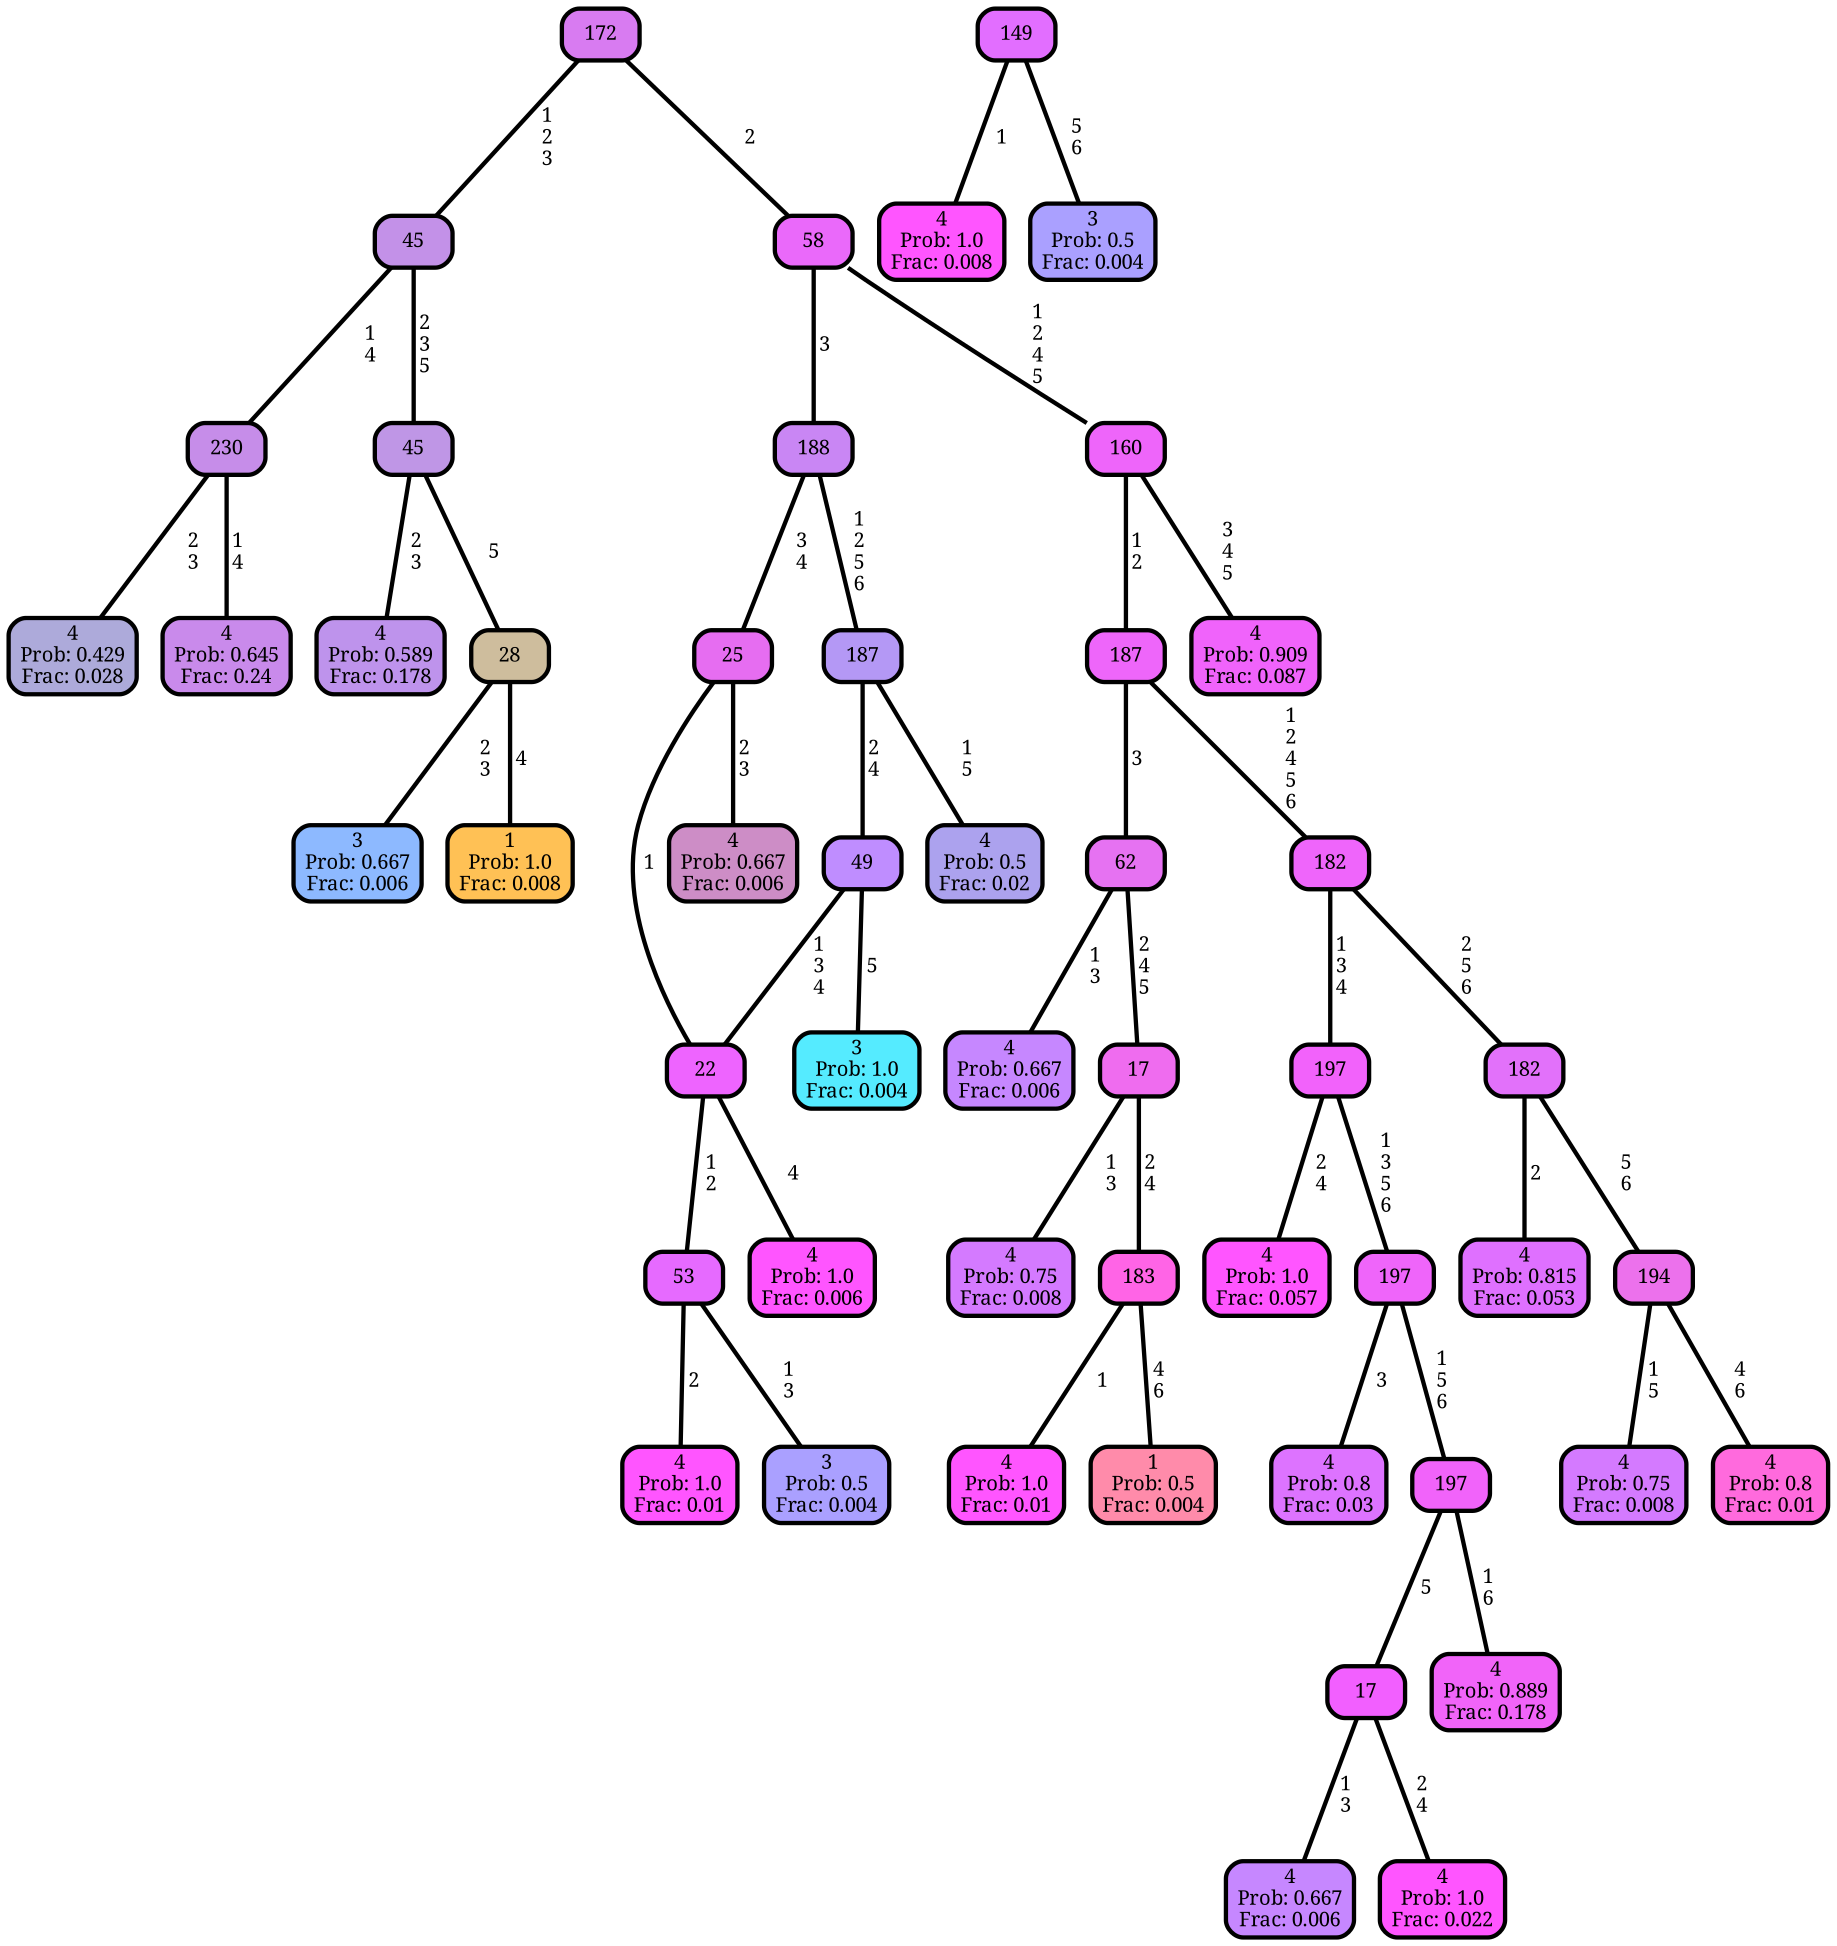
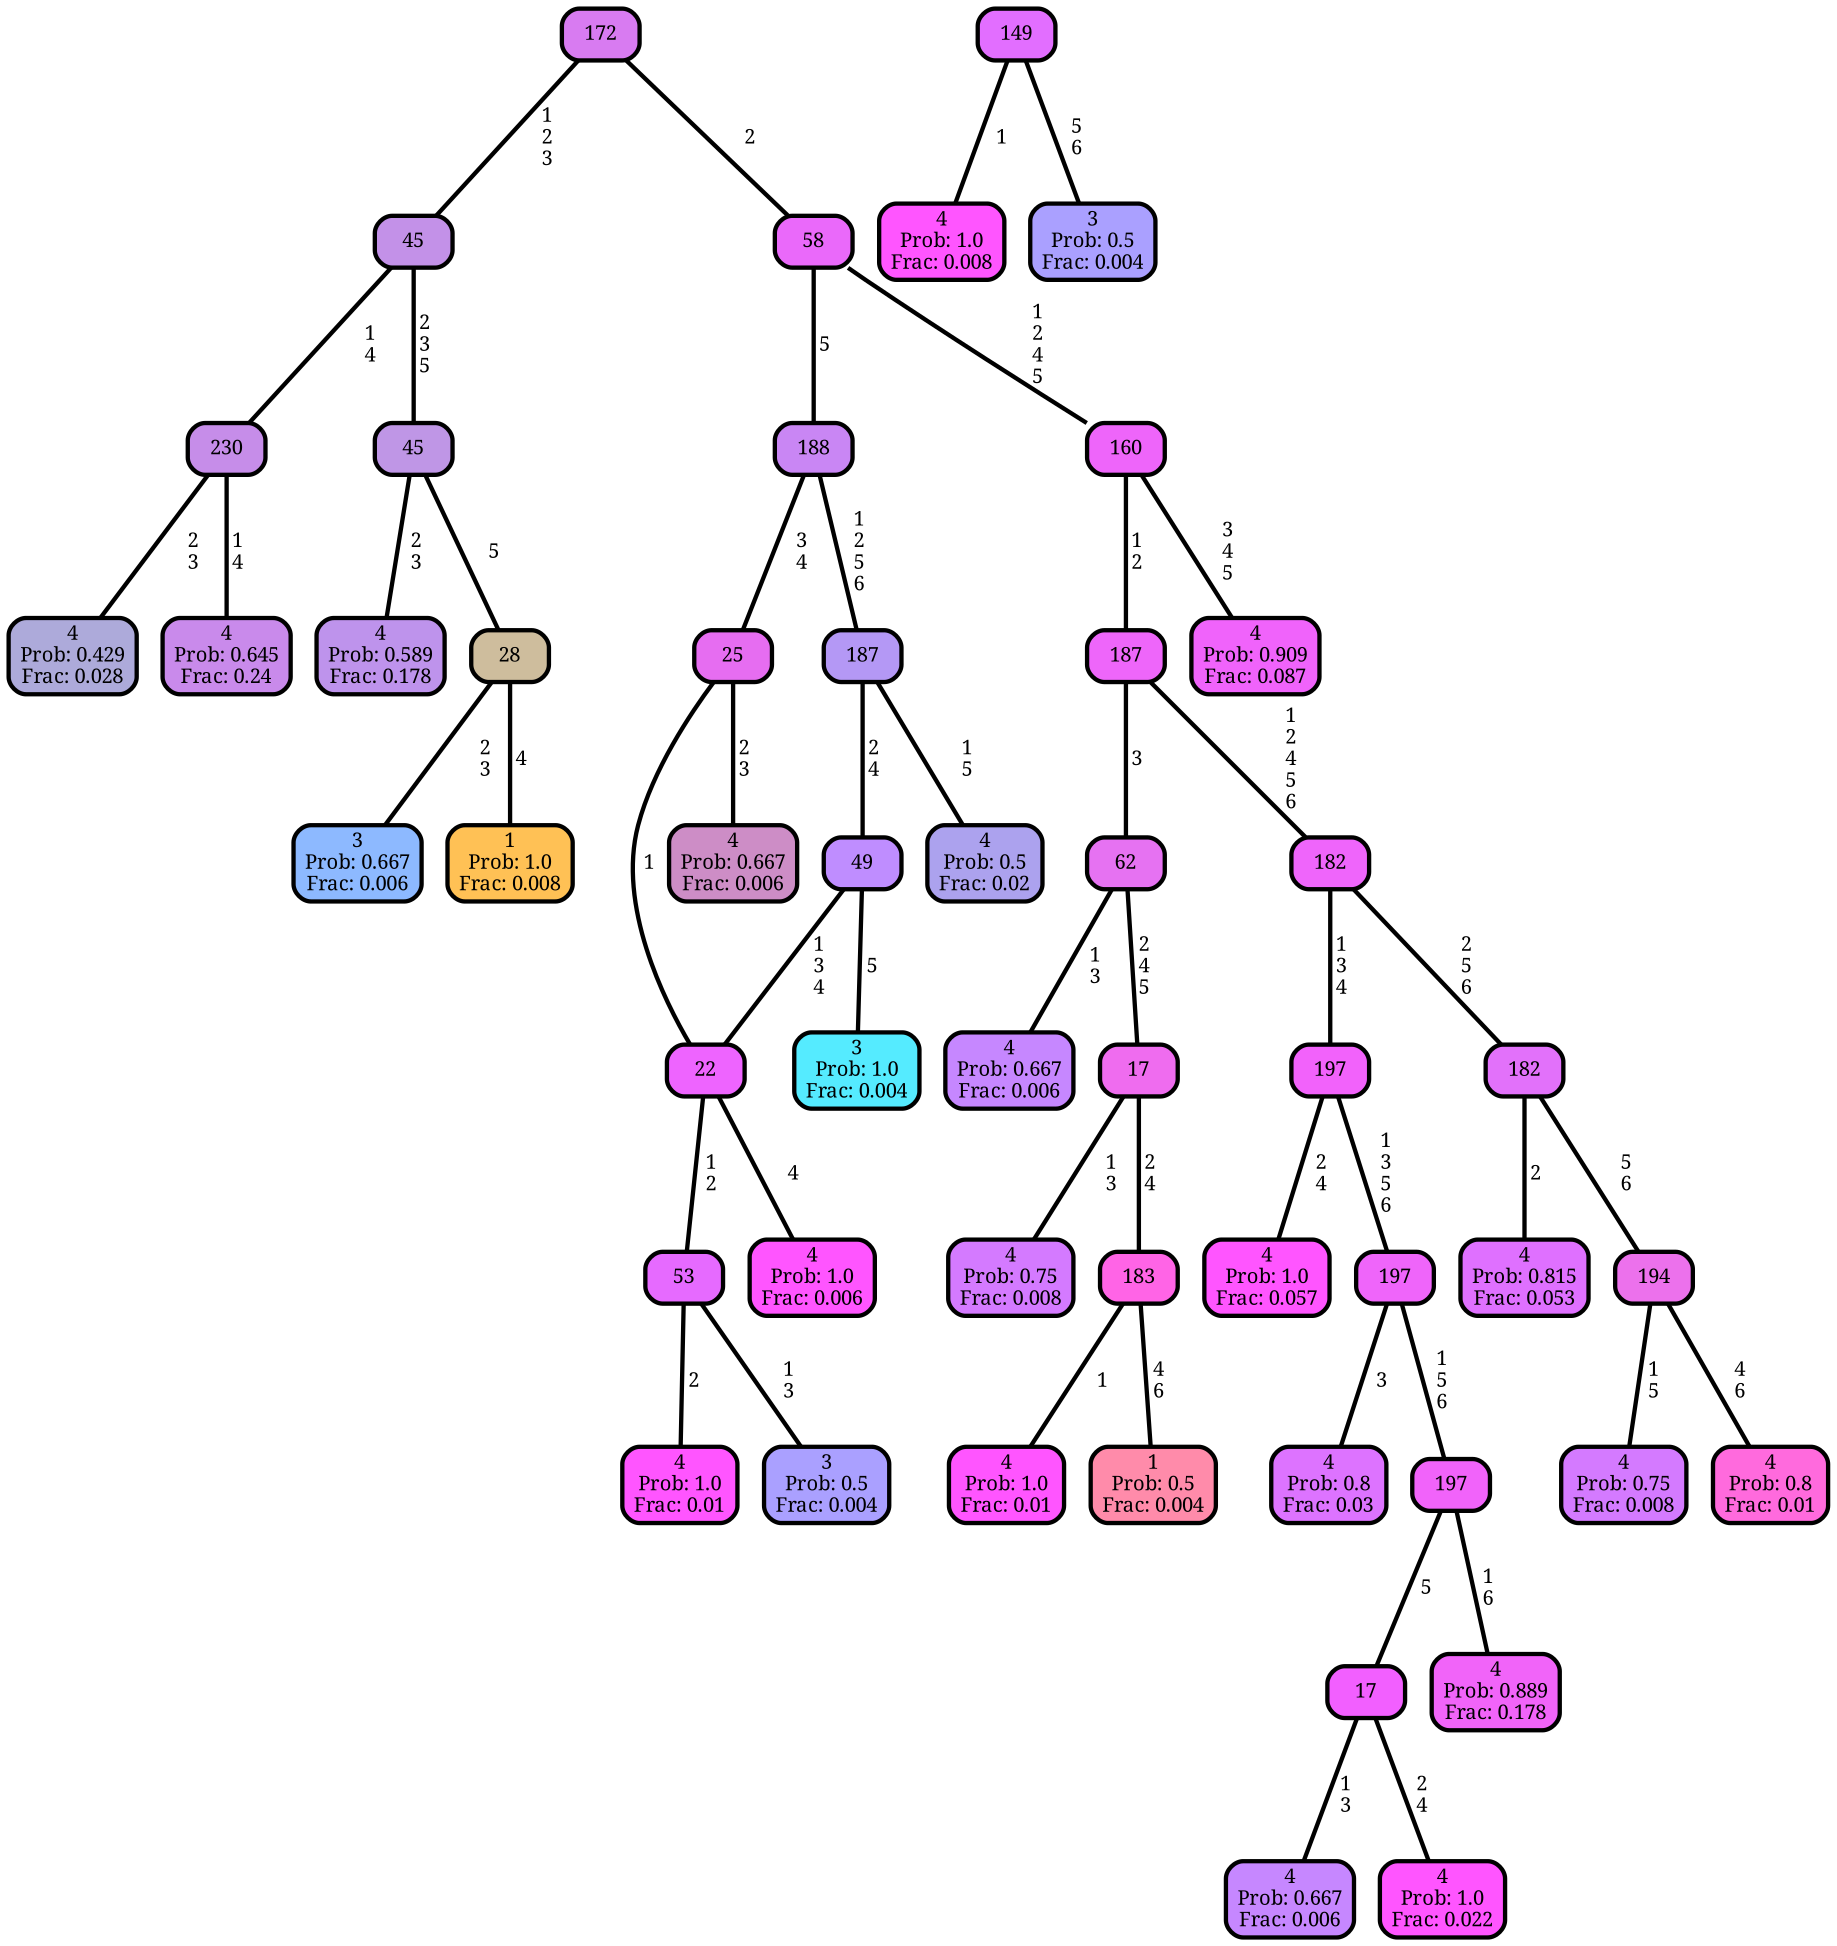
  graph {
    fontname="Noto Serif"
    ranksep="0 equally"
    splines=straight
    node [color=black fillcolor="#ff55ff" fontcolor=black fontname="Noto Serif" penwidth=3 shape=box style="filled, rounded"]
    edge [color=black fontname="Noto Serif" penwidth=3]
    n1 [fillcolor="#adaada" label="4\nProb: 0.429\nFrac: 0.028"]
    n2 [fillcolor="#c68de9" label=230]
    n3 [fillcolor="#c98aeb" label="4\nProb: 0.645\nFrac: 0.24"]
    n4 [fillcolor="#c391e8" label=45]
    n5 [fillcolor="#bf96e6" label=45]
    n6 [fillcolor="#be93ec" label="4\nProb: 0.589\nFrac: 0.178"]
    n7 [fillcolor="#cebd9d" label=28]
    n8 [fillcolor="#8db9ff" label="3\nProb: 0.667\nFrac: 0.006"]
    n9 [fillcolor="#ffc155" label="1\nProb: 1.0\nFrac: 0.008"]
    n10 [fillcolor="#d87bf1" label=172]
    n11 [fillcolor="#ea69fa" label=58]
    n12 [fillcolor="#c986f4" label=188]
    n13 [fillcolor="#ee65fa" label=160]
    n14 [label="4\nProb: 1.0\nFrac: 0.01"]
    n15 [fillcolor="#e66aff" label=53]
    n16 [fillcolor="#aaa0ff" label="3\nProb: 0.5\nFrac: 0.004"]
    n17 [fillcolor="#ee64ff" label=22]
    n18 [label="4\nProb: 1.0\nFrac: 0.006"]
    n19 [fillcolor="#e66df1" label=25]
    n20 [fillcolor="#cd8dc6" label="4\nProb: 0.667\nFrac: 0.006"]
    n21 [fillcolor="#b498f5" label=187]
    n22 [fillcolor="#bf8dff" label=49]
    n23 [fillcolor="#aca2ee" label="4\nProb: 0.5\nFrac: 0.02"]
    n24 [label="4\nProb: 1.0\nFrac: 0.008"]
    n25 [fillcolor="#e26eff" label=149]
    n26 [fillcolor="#aaa0ff" label="3\nProb: 0.5\nFrac: 0.004"]
    n27 [fillcolor="#55ebff" label="3\nProb: 1.0\nFrac: 0.004"]
    n28 [fillcolor="#ee66fa" label=187]
    n29 [fillcolor="#f063fb" label="4\nProb: 0.909\nFrac: 0.087"]
    n30 [fillcolor="#c687ff" label="4\nProb: 0.667\nFrac: 0.006"]
    n31 [fillcolor="#e672f2" label=62]
    n32 [fillcolor="#ef6cef" label=17]
    n33 [fillcolor="#d47aff" label="4\nProb: 0.75\nFrac: 0.008"]
    n34 [fillcolor="#ff64e6" label=183]
    n35 [label="4\nProb: 1.0\nFrac: 0.01"]
    n36 [fillcolor="#ff8baa" label="1\nProb: 0.5\nFrac: 0.004"]
    n37 [fillcolor="#ef65fb" label=182]
    n38 [fillcolor="#f262fb" label=197]
    n39 [fillcolor="#e271fa" label=182]
    n40 [label="4\nProb: 1.0\nFrac: 0.057"]
    n41 [fillcolor="#ef65fa" label=197]
    n42 [fillcolor="#dd73ff" label="4\nProb: 0.8\nFrac: 0.03"]
    n43 [fillcolor="#f163fa" label=197]
    n44 [fillcolor="#f25fff" label=17]
    n45 [fillcolor="#f164f9" label="4\nProb: 0.889\nFrac: 0.178"]
    n46 [fillcolor="#c687ff" label="4\nProb: 0.667\nFrac: 0.006"]
    n47 [label="4\nProb: 1.0\nFrac: 0.022"]
    n48 [fillcolor="#df70ff" label="4\nProb: 0.815\nFrac: 0.053"]
    n49 [fillcolor="#ec71ec" label=194]
    n50 [fillcolor="#d47aff" label="4\nProb: 0.75\nFrac: 0.008"]
    n51 [fillcolor="#ff6add" label="4\nProb: 0.8\nFrac: 0.01"]
    subgraph sub_1 {
      rank=same
    }
    n2 -- n1 [label=" 2\n 3"]
    n2 -- n3 [label=" 1\n 4"]
    n4 -- n2 [label=" 1\n 4"]
    n4 -- n5 [label=" 2\n 3\n 5"]
    n5 -- n6 [label=" 2\n 3"]
    n5 -- n7 [label=" 5"]
    n7 -- n8 [label=" 2\n 3"]
    n7 -- n9 [label=" 4"]
    n10 -- n4 [label=" 1\n 2\n 3"]
    n10 -- n11 [label=" 2"]
-   n11 -- n12 [label=" 3"]
+   n11 -- n12 [label=" 5"]
    n11 -- n13 [label=" 1\n 2\n 4\n 5"]
    n12 -- n19 [label=" 3\n 4"]
    n12 -- n21 [label=" 1\n 2\n 5\n 6"]
    n13 -- n28 [label=" 1\n 2"]
    n13 -- n29 [label=" 3\n 4\n 5"]
    n15 -- n14 [label=" 2"]
    n15 -- n16 [label=" 1\n 3"]
    n17 -- n15 [label=" 1\n 2"]
    n17 -- n18 [label=" 4"]
    n19 -- n17 [label=" 1"]
    n19 -- n20 [label=" 2\n 3"]
    n21 -- n22 [label=" 2\n 4"]
    n21 -- n23 [label=" 1\n 5"]
    n22 -- n17 [label=" 1\n 3\n 4"]
    n22 -- n27 [label=" 5"]
    n25 -- n24 [label=" 1"]
    n25 -- n26 [label=" 5\n 6"]
    n28 -- n31 [label=" 3"]
    n28 -- n37 [label=" 1\n 2\n 4\n 5\n 6"]
    n31 -- n30 [label=" 1\n 3"]
    n31 -- n32 [label=" 2\n 4\n 5"]
    n32 -- n33 [label=" 1\n 3"]
    n32 -- n34 [label=" 2\n 4"]
    n34 -- n35 [label=" 1"]
    n34 -- n36 [label=" 4\n 6"]
    n37 -- n38 [label=" 1\n 3\n 4"]
    n37 -- n39 [label=" 2\n 5\n 6"]
    n38 -- n40 [label=" 2\n 4"]
    n38 -- n41 [label=" 1\n 3\n 5\n 6"]
    n39 -- n48 [label=" 2"]
    n39 -- n49 [label=" 5\n 6"]
    n41 -- n42 [label=" 3"]
    n41 -- n43 [label=" 1\n 5\n 6"]
    n43 -- n44 [label=" 5"]
    n43 -- n45 [label=" 1\n 6"]
    n44 -- n46 [label=" 1\n 3"]
    n44 -- n47 [label=" 2\n 4"]
    n49 -- n50 [label=" 1\n 5"]
    n49 -- n51 [label=" 4\n 6"]
  }
